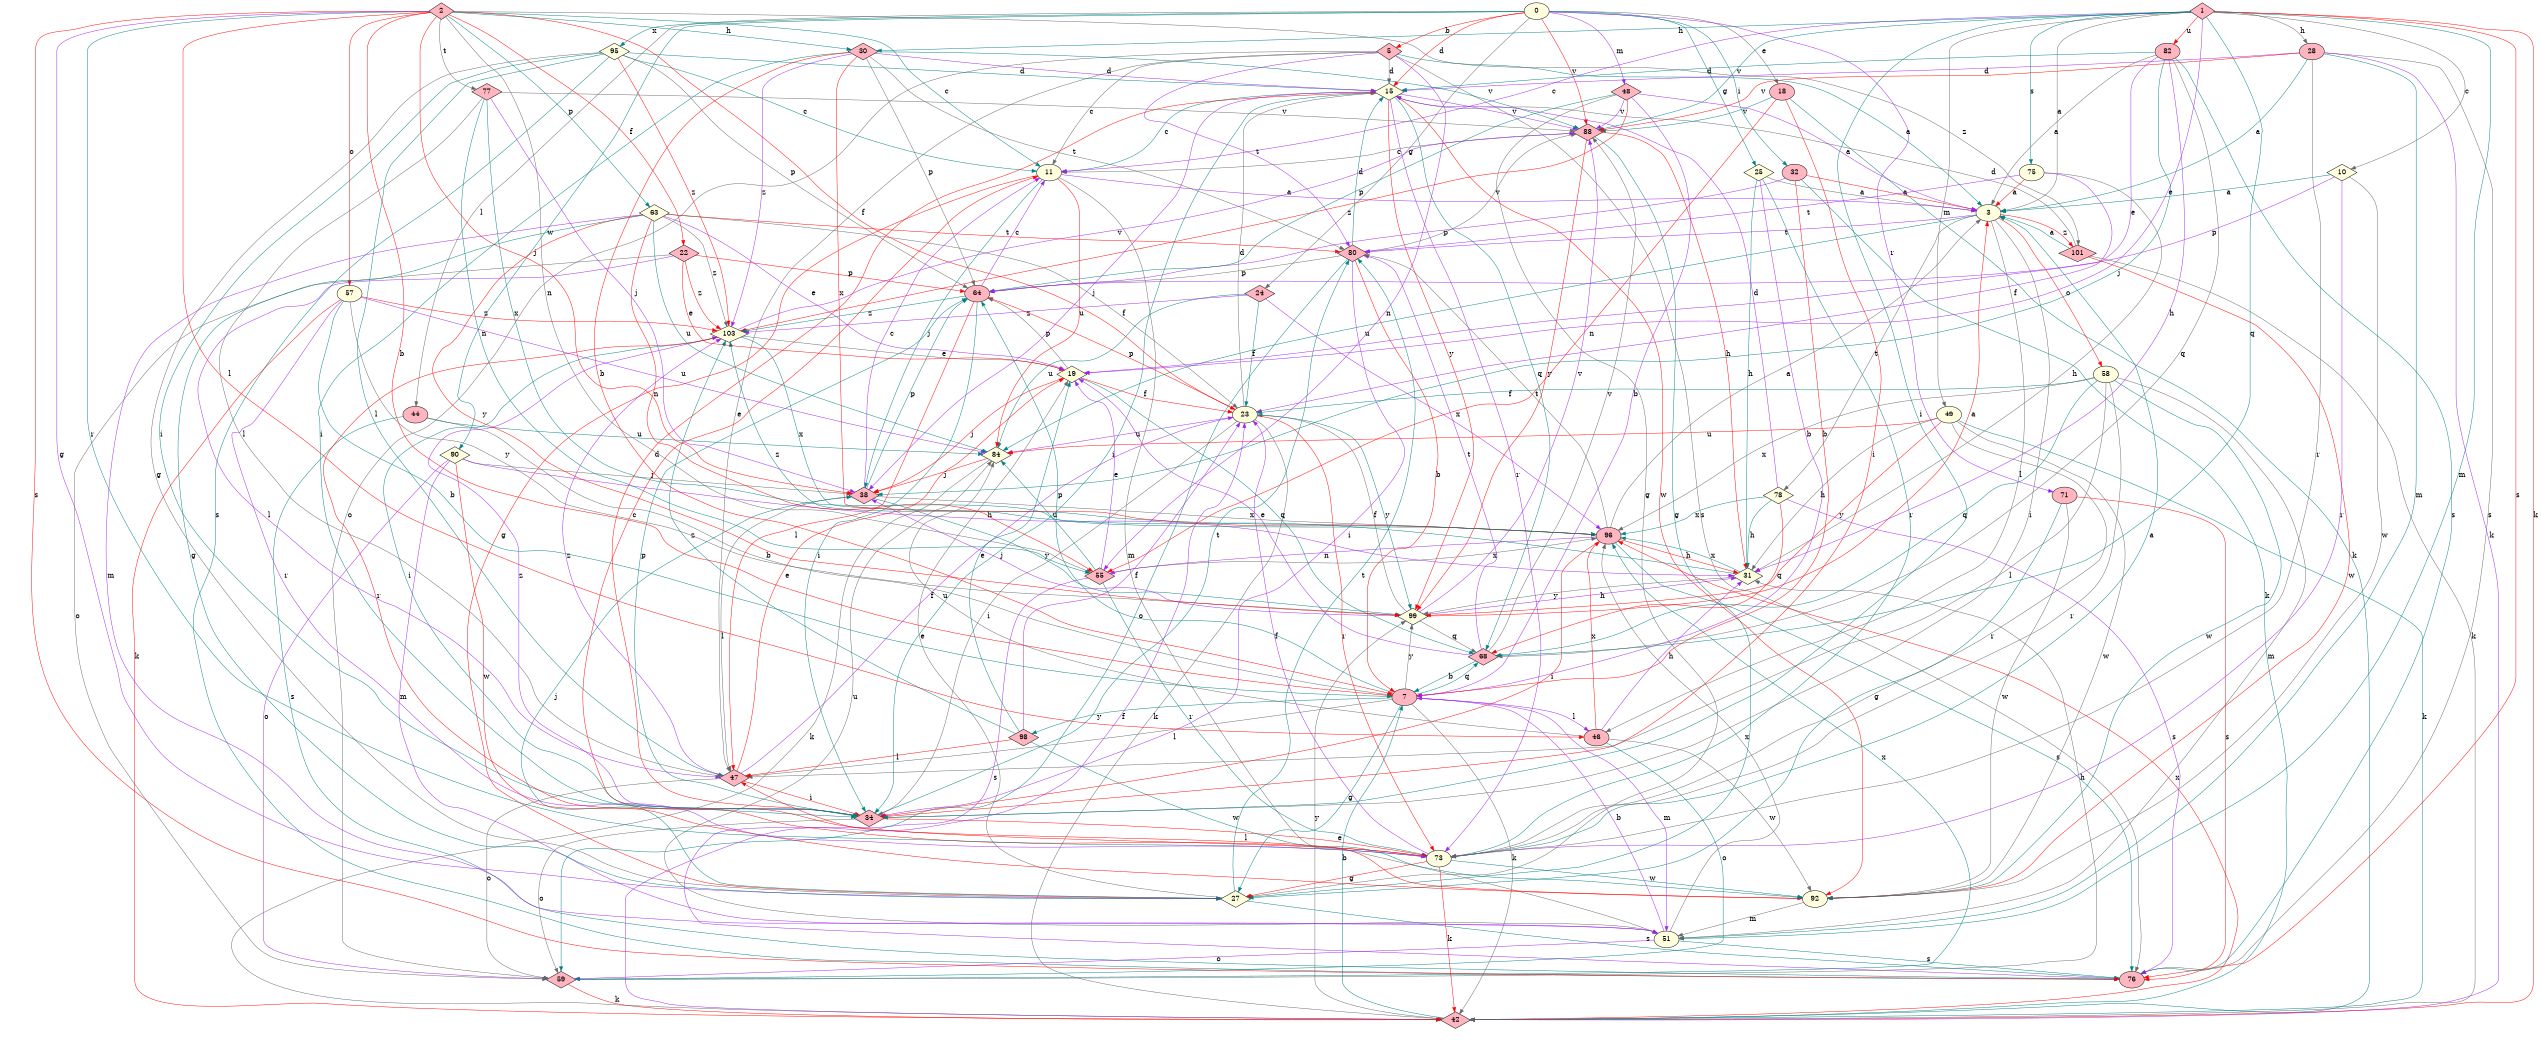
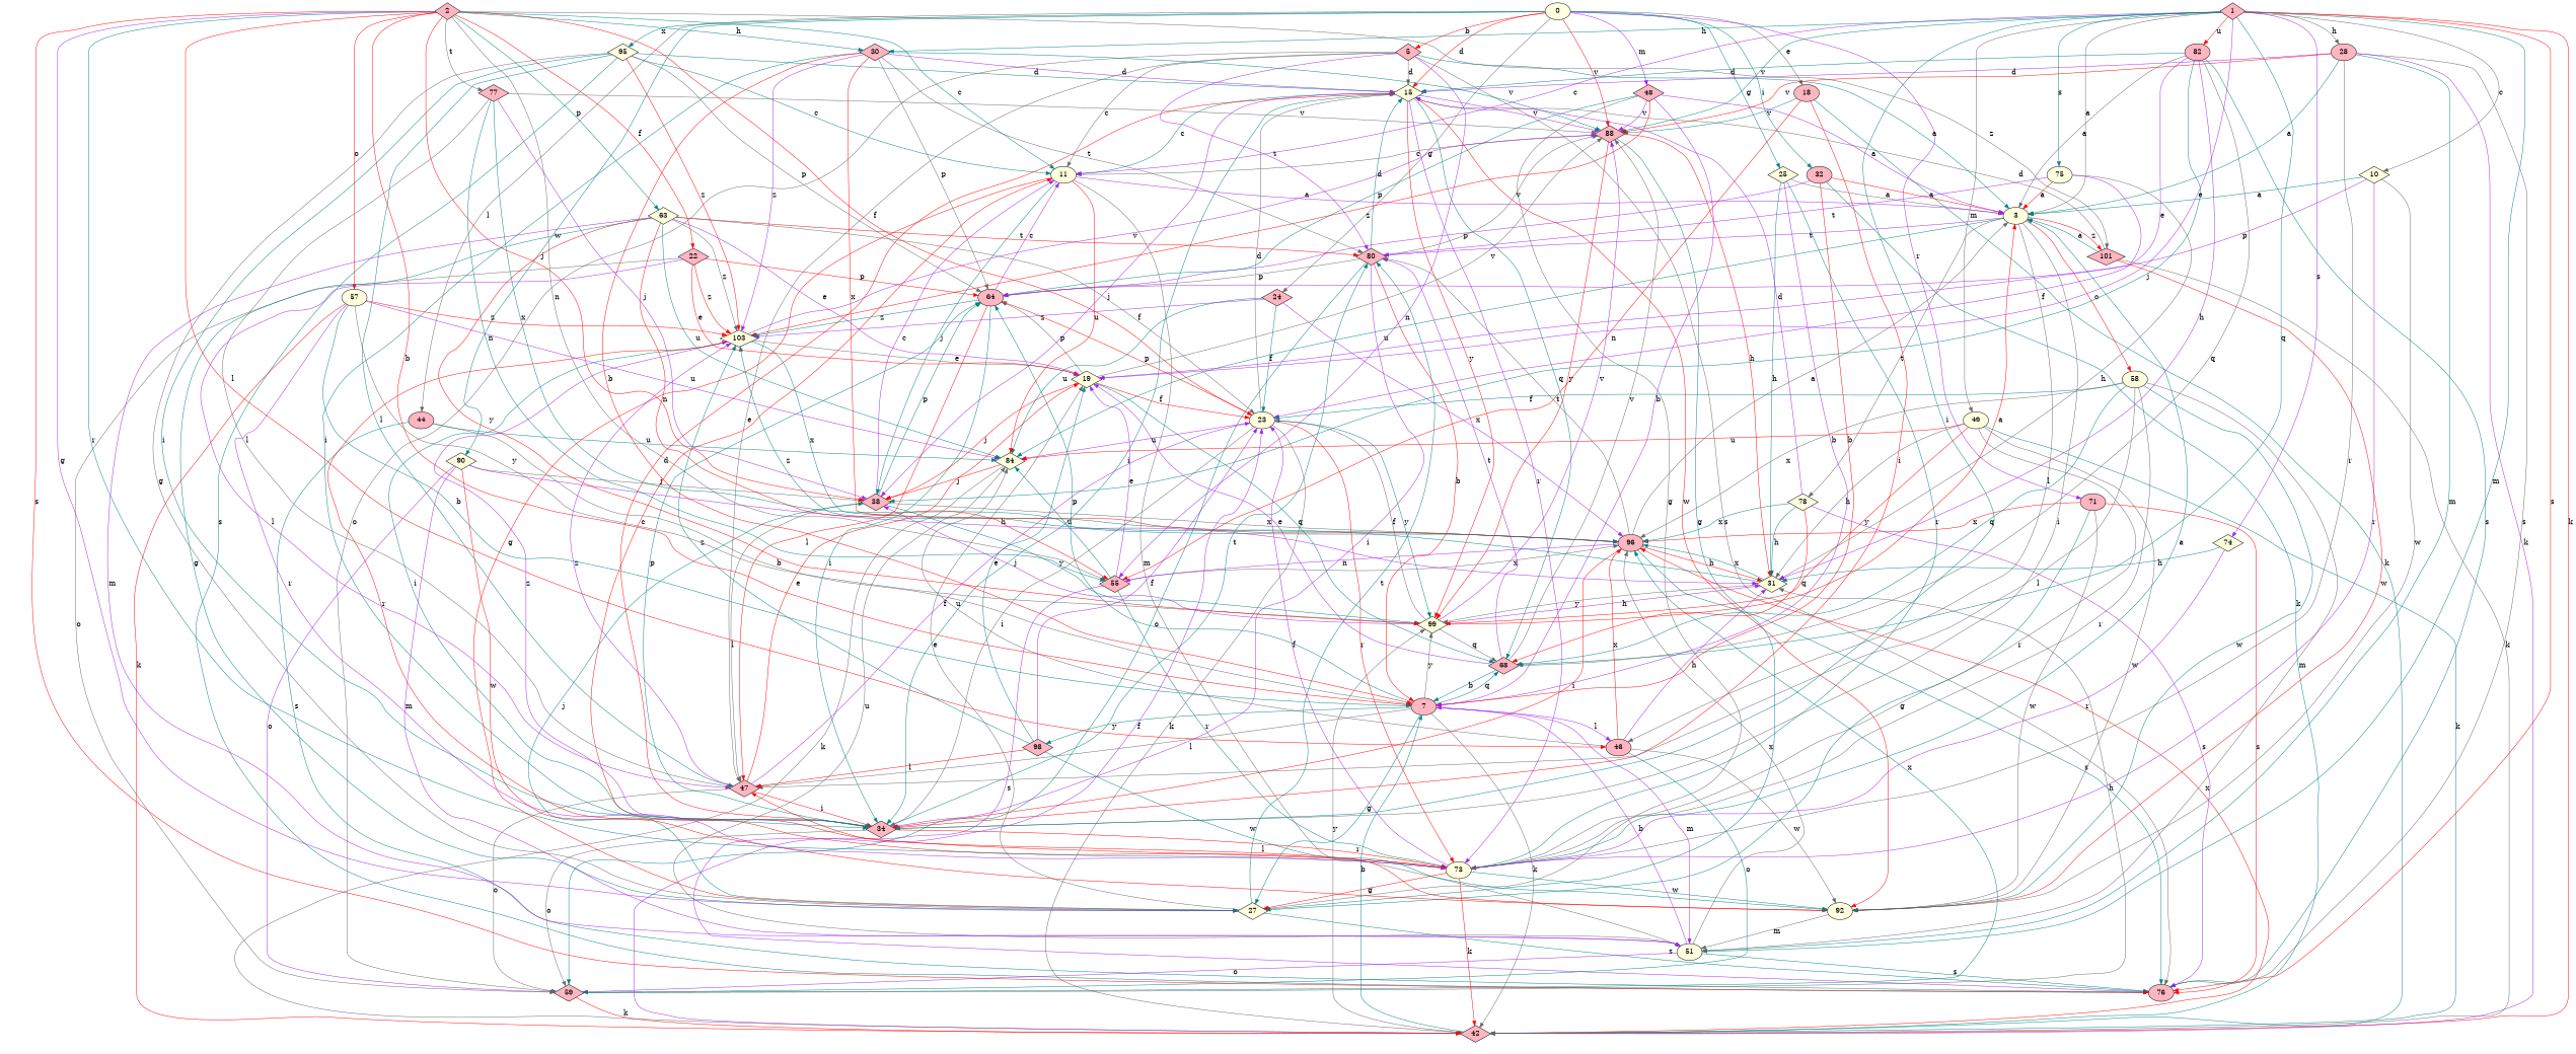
  strict digraph {
    node [fillcolor=lightpink shape=diamond style=filled]
    edge [color=teal]
    0 [fillcolor=lightyellow shape=ellipse]
    5
    15 [fillcolor=lightyellow]
    18 [shape=ellipse]
    24
    25 [fillcolor=lightyellow]
    32 [shape=ellipse]
    44 [shape=ellipse]
    48
    71 [shape=ellipse]
    88
    90 [fillcolor=lightyellow]
    95 [fillcolor=lightyellow]
    3 [fillcolor=lightyellow shape=ellipse]
    11 [fillcolor=lightyellow shape=ellipse]
    76 [shape=ellipse]
    55
    80
    59
    47
    34
    68
    38
    73 [fillcolor=lightyellow shape=ellipse]
    99 [fillcolor=lightyellow]
    92 [fillcolor=lightyellow shape=ellipse]
    42
    23 [fillcolor=lightyellow shape=ellipse]
    84 [fillcolor=lightyellow]
    103 [fillcolor=lightyellow]
    96 [shape=ellipse]
    7 [shape=ellipse]
    31 [fillcolor=lightyellow]
    64 [shape=ellipse]
    27 [fillcolor=lightyellow]
    51 [fillcolor=lightyellow shape=ellipse]
    1
    10 [fillcolor=lightyellow]
    19 [fillcolor=lightyellow]
    28 [shape=ellipse]
    30
    49 [fillcolor=lightyellow shape=ellipse]
+   74 [fillcolor=lightyellow]
    75 [fillcolor=lightyellow shape=ellipse]
    82 [shape=ellipse]
    46 [shape=ellipse]
    101
    58 [fillcolor=lightyellow shape=ellipse]
    78 [fillcolor=lightyellow]
    2
    22
    57 [fillcolor=lightyellow shape=ellipse]
    63 [fillcolor=lightyellow]
    77
    98
    0 -> 5 [color=red label=b]
    0 -> 15 [color=red label=d]
    0 -> 18 [color=gray40 label=e]
    0 -> 24 [color=gray40 label=g]
    0 -> 25 [label=g]
    0 -> 32 [label=i]
    0 -> 44 [color=gray40 label=l]
    0 -> 48 [color=purple label=m]
    0 -> 71 [color=purple label=r]
    0 -> 88 [color=red label=v]
    0 -> 90 [label=w]
    0 -> 95 [label=x]
    5 -> 15 [color=gray40 label=d]
    5 -> 3 [label=a]
    5 -> 11 [color=gray40 label=c]
    5 -> 76 [color=gray40 label=s]
    5 -> 55 [color=purple label=n]
    5 -> 80 [color=purple label=t]
    5 -> 59 [color=gray40 label=o]
    5 -> 47 [color=gray40 label=e]
    15 -> 88 [color=purple label=v]
    15 -> 11 [label=c]
    15 -> 34 [label=i]
    15 -> 68 [label=q]
    15 -> 38 [color=purple label=j]
    15 -> 73 [color=purple label=r]
    15 -> 99 [color=red label=y]
    15 -> 92 [color=red label=w]
    18 -> 88 [label=v]
    18 -> 55 [color=red label=n]
    18 -> 34 [color=red label=i]
    18 -> 42 [label=k]
    24 -> 23 [label=f]
    24 -> 84 [label=u]
    24 -> 103 [color=purple label=z]
    24 -> 96 [color=purple label=x]
    25 -> 3 [color=gray40 label=a]
    25 -> 73 [label=r]
    25 -> 7 [color=purple label=b]
    25 -> 31 [label=h]
    32 -> 3 [color=red label=a]
    32 -> 42 [label=k]
    32 -> 7 [color=red label=b]
    32 -> 64 [color=purple label=p]
    44 -> 76 [label=s]
    44 -> 84 [label=u]
    44 -> 7 [color=gray40 label=b]
    48 -> 88 [color=purple label=v]
    48 -> 3 [color=purple label=a]
    48 -> 103 [color=red label=z]
    48 -> 7 [color=purple label=b]
    48 -> 64 [label=p]
    48 -> 27 [color=gray40 label=g]
    71 -> 76 [color=red label=s]
    71 -> 92 [color=gray40 label=w]
+   71 -> 96 [color=red label=x]
    71 -> 27 [label=g]
    88 -> 11 [color=gray40 label=c]
    88 -> 99 [color=red label=y]
    88 -> 31 [color=red label=h]
    88 -> 27 [label=g]
    90 -> 59 [color=purple label=o]
    90 -> 38 [color=gray40 label=j]
    90 -> 92 [color=red label=w]
    90 -> 31 [color=purple label=h]
    90 -> 51 [color=purple label=m]
    95 -> 15 [label=d]
    95 -> 11 [label=c]
    95 -> 76 [label=s]
    95 -> 47 [label=l]
    95 -> 34 [label=i]
    95 -> 103 [color=red label=z]
    95 -> 64 [color=gray40 label=p]
    95 -> 27 [color=gray40 label=g]
    3 -> 80 [color=purple label=t]
    3 -> 34 [color=gray40 label=i]
    3 -> 84 [label=u]
    3 -> 46 [color=gray40 label=l]
    3 -> 101 [color=red label=z]
    3 -> 58 [color=red label=o]
    3 -> 78 [color=gray40 label=t]
    11 -> 3 [color=purple label=a]
    11 -> 38 [label=j]
    11 -> 84 [color=red label=u]
    11 -> 27 [color=red label=g]
    11 -> 51 [color=gray40 label=m]
    55 -> 76 [color=purple label=s]
    55 -> 73 [label=r]
    55 -> 84 [label=u]
    55 -> 96 [color=gray40 label=x]
    55 -> 19 [color=purple label=e]
    80 -> 15 [label=d]
    80 -> 88 [color=gray40 label=v]
    80 -> 59 [label=o]
    80 -> 34 [color=purple label=i]
    80 -> 7 [color=red label=b]
    80 -> 64 [color=gray40 label=p]
    59 -> 42 [color=red label=k]
    59 -> 96 [label=x]
    59 -> 31 [color=gray40 label=h]
    47 -> 59 [color=gray40 label=o]
    47 -> 34 [color=red label=i]
    47 -> 23 [color=purple label=f]
    47 -> 103 [color=purple label=z]
    47 -> 19 [color=red label=e]
    34 -> 15 [color=red label=d]
    34 -> 80 [label=t]
    34 -> 59 [color=gray40 label=o]
-   34 -> 73 [color=red label=e]
+   34 -> 73 [color=red label=r]
    34 -> 103 [color=purple label=z]
    34 -> 64 [label=p]
    68 -> 88 [color=gray40 label=v]
    68 -> 80 [color=purple label=t]
    68 -> 7 [label=b]
    68 -> 19 [color=purple label=e]
    38 -> 11 [color=purple label=c]
    38 -> 47 [color=gray40 label=l]
    38 -> 99 [label=y]
    38 -> 96 [color=gray40 label=x]
    38 -> 64 [label=p]
    73 -> 3 [label=a]
    73 -> 11 [color=red label=c]
    73 -> 92 [label=w]
    73 -> 42 [color=red label=k]
    73 -> 23 [color=purple label=f]
    73 -> 27 [color=red label=g]
    99 -> 88 [color=purple label=v]
    99 -> 3 [color=red label=a]
    99 -> 68 [color=gray40 label=q]
    99 -> 38 [color=purple label=j]
    99 -> 23 [color=gray40 label=f]
    99 -> 31 [color=purple label=h]
    92 -> 47 [color=red label=l]
    92 -> 51 [color=gray40 label=m]
    42 -> 99 [color=gray40 label=y]
    42 -> 23 [color=purple label=f]
    42 -> 96 [color=red label=x]
    42 -> 7 [label=b]
    23 -> 15 [color=gray40 label=d]
    23 -> 34 [color=gray40 label=i]
    23 -> 73 [color=red label=r]
    23 -> 99 [label=y]
    23 -> 42 [color=gray40 label=k]
    23 -> 84 [color=purple label=u]
    23 -> 64 [color=red label=p]
    84 -> 38 [color=red label=j]
    84 -> 42 [color=gray40 label=k]
    103 -> 88 [color=purple label=v]
    103 -> 34 [label=i]
    103 -> 73 [color=red label=r]
    103 -> 96 [label=x]
    103 -> 19 [color=gray40 label=e]
    96 -> 3 [color=gray40 label=a]
    96 -> 76 [label=s]
    96 -> 55 [color=purple label=n]
    96 -> 80 [color=gray40 label=t]
    96 -> 34 [color=red label=i]
    96 -> 31 [color=red label=h]
    7 -> 47 [color=gray40 label=l]
    7 -> 68 [label=q]
    7 -> 99 [color=gray40 label=y]
    7 -> 42 [color=gray40 label=k]
    7 -> 64 [label=p]
    7 -> 27 [label=g]
    7 -> 51 [color=purple label=m]
    7 -> 46 [color=purple label=l]
    7 -> 98 [label=y]
    31 -> 99 [color=gray40 label=y]
    31 -> 103 [label=z]
    31 -> 96 [label=x]
    64 -> 11 [color=purple label=c]
    64 -> 47 [color=red label=l]
    64 -> 34 [label=i]
    64 -> 103 [label=z]
    27 -> 76 [label=s]
    27 -> 80 [label=t]
    27 -> 38 [label=j]
    27 -> 19 [color=gray40 label=e]
    51 -> 76 [label=s]
    51 -> 59 [color=purple label=o]
    51 -> 84 [color=gray40 label=u]
    51 -> 96 [color=gray40 label=x]
    51 -> 7 [color=purple label=b]
    1 -> 88 [label=v]
    1 -> 3 [color=gray40 label=a]
    1 -> 11 [color=purple label=c]
    1 -> 76 [color=red label=s]
    1 -> 34 [label=i]
    1 -> 68 [label=q]
    1 -> 42 [color=red label=k]
    1 -> 51 [label=m]
    1 -> 10 [color=gray40 label=c]
    1 -> 19 [color=purple label=e]
    1 -> 28 [color=gray40 label=h]
    1 -> 30 [label=h]
    1 -> 49 [color=gray40 label=m]
+   1 -> 74 [color=purple label=s]
    1 -> 75 [label=s]
    1 -> 82 [color=red label=u]
    10 -> 3 [label=a]
    10 -> 73 [color=purple label=r]
    10 -> 92 [color=gray40 label=w]
    10 -> 64 [color=purple label=p]
+   19 -> 88 [color=gray40 label=v]
    19 -> 68 [label=q]
    19 -> 38 [color=red label=j]
    19 -> 23 [color=red label=f]
    19 -> 64 [color=gray40 label=p]
    28 -> 15 [color=purple label=d]
    28 -> 88 [color=red label=v]
    28 -> 3 [label=a]
    28 -> 76 [color=gray40 label=s]
    28 -> 73 [color=gray40 label=r]
    28 -> 42 [color=purple label=k]
    28 -> 51 [label=m]
    30 -> 15 [color=purple label=d]
    30 -> 88 [label=v]
    30 -> 80 [color=gray40 label=t]
    30 -> 34 [label=i]
    30 -> 103 [color=purple label=z]
    30 -> 96 [color=red label=x]
    30 -> 7 [color=red label=b]
    30 -> 64 [color=gray40 label=p]
    49 -> 73 [color=gray40 label=r]
    49 -> 99 [color=red label=y]
    49 -> 92 [color=gray40 label=w]
    49 -> 42 [label=k]
    49 -> 84 [color=red label=u]
    49 -> 31 [color=gray40 label=h]
+   74 -> 73 [color=purple label=r]
+   74 -> 31 [label=h]
    75 -> 3 [color=red label=a]
    75 -> 80 [color=purple label=t]
    75 -> 23 [color=purple label=f]
    75 -> 31 [color=gray40 label=h]
    82 -> 15 [label=d]
    82 -> 3 [color=gray40 label=a]
    82 -> 76 [label=s]
    82 -> 68 [color=gray40 label=q]
    82 -> 38 [label=j]
    82 -> 31 [color=purple label=h]
    82 -> 19 [color=purple label=e]
    46 -> 59 [label=o]
    46 -> 92 [color=gray40 label=w]
    46 -> 84 [color=gray40 label=u]
    46 -> 96 [color=red label=x]
    46 -> 31 [color=purple label=h]
    101 -> 15 [color=gray40 label=d]
    101 -> 3 [label=a]
    101 -> 92 [color=red label=w]
    101 -> 42 [color=gray40 label=k]
    58 -> 47 [color=gray40 label=l]
    58 -> 68 [label=q]
    58 -> 73 [color=gray40 label=r]
    58 -> 92 [label=w]
    58 -> 23 [label=f]
    58 -> 96 [color=gray40 label=x]
    58 -> 51 [color=gray40 label=m]
    78 -> 15 [color=purple label=d]
    78 -> 76 [color=purple label=s]
    78 -> 68 [color=red label=q]
    78 -> 96 [label=x]
    78 -> 31 [label=h]
    2 -> 11 [label=c]
    2 -> 76 [color=red label=s]
    2 -> 55 [color=gray40 label=n]
    2 -> 38 [color=red label=j]
    2 -> 73 [label=r]
    2 -> 23 [color=red label=f]
    2 -> 7 [color=red label=b]
    2 -> 27 [color=purple label=g]
    2 -> 30 [label=h]
    2 -> 46 [color=red label=l]
    2 -> 101 [color=gray40 label=z]
    2 -> 22 [color=red label=f]
    2 -> 57 [color=red label=o]
    2 -> 63 [label=p]
    2 -> 77 [color=gray40 label=t]
    22 -> 59 [color=gray40 label=o]
    22 -> 47 [color=purple label=l]
    22 -> 103 [color=red label=z]
    22 -> 64 [color=red label=p]
    22 -> 19 [color=red label=e]
    57 -> 73 [color=purple label=r]
    57 -> 99 [color=gray40 label=y]
    57 -> 42 [color=red label=k]
    57 -> 84 [color=purple label=u]
    57 -> 103 [color=red label=z]
    57 -> 7 [label=b]
    63 -> 55 [color=red label=n]
    63 -> 80 [color=red label=t]
    63 -> 99 [color=red label=y]
    63 -> 23 [color=gray40 label=f]
    63 -> 84 [label=u]
    63 -> 103 [color=gray40 label=z]
    63 -> 27 [label=g]
    63 -> 51 [color=purple label=m]
    63 -> 19 [color=purple label=e]
    77 -> 88 [color=gray40 label=v]
    77 -> 55 [label=n]
    77 -> 47 [color=gray40 label=l]
    77 -> 38 [color=purple label=j]
    77 -> 96 [label=x]
    98 -> 47 [color=red label=l]
    98 -> 92 [label=w]
    98 -> 23 [color=purple label=f]
    98 -> 103 [label=z]
    98 -> 19 [label=e]
  }
